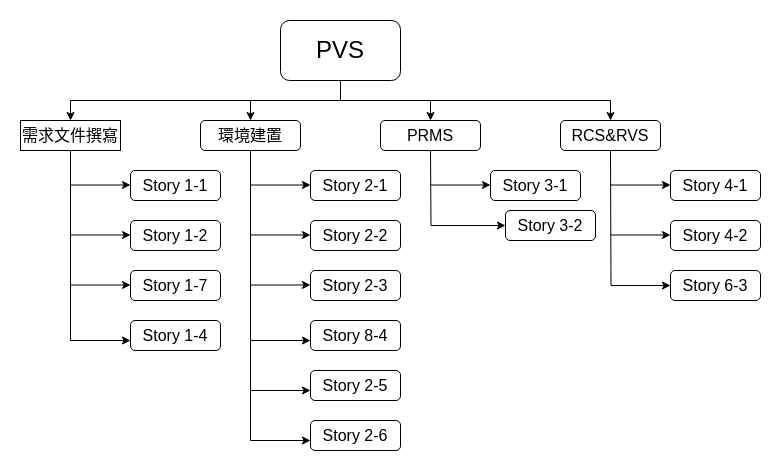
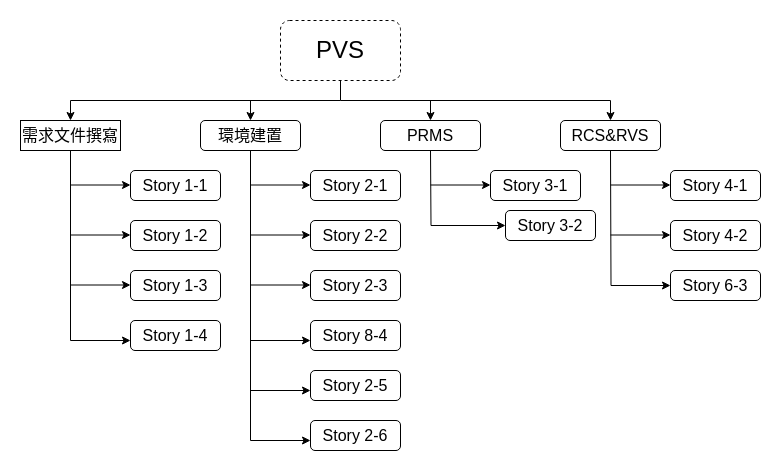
  <mxCell id="0" />
  <mxCell id="1" parent="0" />
- <mxCell id="2" value="&lt;font style=&quot;font-size: 24px&quot;&gt;PVS&lt;/font&gt;" style="rounded=1;whiteSpace=wrap;html=1;" parent="1" vertex="1"><mxGeometry x="280" y="20" width="120" height="60" as="geometry" /></mxCell>
+ <mxCell id="2" value="&lt;font style=&quot;font-size: 24px&quot;&gt;PVS&lt;/font&gt;" style="rounded=1;whiteSpace=wrap;html=1;dashed=1;" parent="1" vertex="1"><mxGeometry x="280" y="20" width="120" height="60" as="geometry" /></mxCell>
  <mxCell id="3" value="" style="endArrow=none;html=1;rounded=0;fontSize=24;edgeStyle=orthogonalEdgeStyle;" parent="1" edge="1"><mxGeometry width="50" height="50" relative="1" as="geometry"><mxPoint x="70" y="100" as="sourcePoint" /><mxPoint x="610" y="100" as="targetPoint" /><Array as="points"><mxPoint x="340" y="100" /><mxPoint x="340" y="100" /></Array></mxGeometry></mxCell>
  <mxCell id="4" value="&lt;span style=&quot;font-size: 16px&quot;&gt;需求文件撰寫&lt;/span&gt;" style="whiteSpace=wrap;html=1;rounded=0;" parent="1" vertex="1"><mxGeometry x="20" y="120" width="100" height="30" as="geometry" /></mxCell>
  <mxCell id="5" value="&lt;span style=&quot;font-size: 16px&quot;&gt;環境建置&lt;/span&gt;" style="rounded=1;whiteSpace=wrap;html=1;" parent="1" vertex="1"><mxGeometry x="200" y="120" width="100" height="30" as="geometry" /></mxCell>
  <mxCell id="6" value="&lt;span style=&quot;font-size: 16px&quot;&gt;PRMS&lt;/span&gt;" style="rounded=1;whiteSpace=wrap;html=1;" parent="1" vertex="1"><mxGeometry x="380" y="120" width="100" height="30" as="geometry" /></mxCell>
  <mxCell id="7" value="&lt;span style=&quot;font-size: 16px&quot;&gt;RCS&amp;amp;RVS&lt;/span&gt;" style="rounded=1;whiteSpace=wrap;html=1;" parent="1" vertex="1"><mxGeometry x="560" y="120" width="100" height="30" as="geometry" /></mxCell>
  <mxCell id="8" value="&lt;span style=&quot;font-size: 16px&quot;&gt;Story 1-1&lt;/span&gt;" style="rounded=1;whiteSpace=wrap;html=1;" parent="1" vertex="1"><mxGeometry x="130" y="170" width="90" height="30" as="geometry" /></mxCell>
  <mxCell id="9" value="&lt;span style=&quot;font-size: 16px&quot;&gt;Story 1-2&lt;/span&gt;" style="rounded=1;whiteSpace=wrap;html=1;" parent="1" vertex="1"><mxGeometry x="130" y="220" width="90" height="30" as="geometry" /></mxCell>
- <mxCell id="10" value="&lt;span style=&quot;font-size: 16px&quot;&gt;Story 1-7&lt;/span&gt;" style="rounded=1;whiteSpace=wrap;html=1;" parent="1" vertex="1"><mxGeometry x="130" y="270" width="90" height="30" as="geometry" /></mxCell>
+ <mxCell id="10" value="&lt;span style=&quot;font-size: 16px&quot;&gt;Story 1-3&lt;/span&gt;" style="rounded=1;whiteSpace=wrap;html=1;" parent="1" vertex="1"><mxGeometry x="130" y="270" width="90" height="30" as="geometry" /></mxCell>
  <mxCell id="11" value="&lt;span style=&quot;font-size: 16px&quot;&gt;Story 1-4&lt;/span&gt;" style="rounded=1;whiteSpace=wrap;html=1;" parent="1" vertex="1"><mxGeometry x="130" y="320" width="90" height="30" as="geometry" /></mxCell>
  <mxCell id="12" value="" style="endArrow=none;html=1;rounded=0;fontSize=16;entryX=0.5;entryY=1;entryDx=0;entryDy=0;" parent="1" target="4" edge="1"><mxGeometry width="50" height="50" relative="1" as="geometry"><mxPoint x="70" y="340" as="sourcePoint" /><mxPoint x="330" y="330" as="targetPoint" /></mxGeometry></mxCell>
  <mxCell id="13" value="" style="endArrow=classic;html=1;rounded=0;fontSize=16;" parent="1" edge="1"><mxGeometry width="50" height="50" relative="1" as="geometry"><mxPoint x="70" y="340" as="sourcePoint" /><mxPoint x="130" y="340" as="targetPoint" /></mxGeometry></mxCell>
  <mxCell id="14" value="" style="endArrow=classic;html=1;rounded=0;fontSize=16;" parent="1" edge="1"><mxGeometry width="50" height="50" relative="1" as="geometry"><mxPoint x="70" y="284.5" as="sourcePoint" /><mxPoint x="130" y="284.5" as="targetPoint" /></mxGeometry></mxCell>
  <mxCell id="15" value="" style="endArrow=classic;html=1;rounded=0;fontSize=16;" parent="1" edge="1"><mxGeometry width="50" height="50" relative="1" as="geometry"><mxPoint x="70" y="234.5" as="sourcePoint" /><mxPoint x="130" y="234.5" as="targetPoint" /></mxGeometry></mxCell>
  <mxCell id="16" value="" style="endArrow=classic;html=1;rounded=0;fontSize=16;" parent="1" edge="1"><mxGeometry width="50" height="50" relative="1" as="geometry"><mxPoint x="70" y="184.5" as="sourcePoint" /><mxPoint x="130" y="184.5" as="targetPoint" /></mxGeometry></mxCell>
  <mxCell id="17" value="" style="endArrow=classic;html=1;rounded=0;fontSize=16;entryX=0.5;entryY=0;entryDx=0;entryDy=0;" parent="1" target="4" edge="1"><mxGeometry width="50" height="50" relative="1" as="geometry"><mxPoint x="70" y="100" as="sourcePoint" /><mxPoint x="360" y="330" as="targetPoint" /></mxGeometry></mxCell>
  <mxCell id="18" value="" style="endArrow=classic;html=1;rounded=0;fontSize=16;entryX=0.5;entryY=0;entryDx=0;entryDy=0;" parent="1" target="5" edge="1"><mxGeometry width="50" height="50" relative="1" as="geometry"><mxPoint x="250" y="100" as="sourcePoint" /><mxPoint x="120" y="170" as="targetPoint" /></mxGeometry></mxCell>
  <mxCell id="19" value="" style="endArrow=classic;html=1;rounded=0;fontSize=16;entryX=0.5;entryY=0;entryDx=0;entryDy=0;" parent="1" target="6" edge="1"><mxGeometry width="50" height="50" relative="1" as="geometry"><mxPoint x="430" y="100" as="sourcePoint" /><mxPoint x="130" y="180" as="targetPoint" /></mxGeometry></mxCell>
  <mxCell id="20" value="" style="endArrow=classic;html=1;rounded=0;fontSize=16;entryX=0.5;entryY=0;entryDx=0;entryDy=0;" parent="1" target="7" edge="1"><mxGeometry width="50" height="50" relative="1" as="geometry"><mxPoint x="610" y="100" as="sourcePoint" /><mxPoint x="610" y="100" as="targetPoint" /></mxGeometry></mxCell>
  <mxCell id="21" value="&lt;span style=&quot;font-size: 16px&quot;&gt;Story 2-1&lt;/span&gt;" style="rounded=1;whiteSpace=wrap;html=1;" parent="1" vertex="1"><mxGeometry x="310" y="170" width="90" height="30" as="geometry" /></mxCell>
  <mxCell id="22" value="&lt;span style=&quot;font-size: 16px&quot;&gt;Story&amp;nbsp;&lt;/span&gt;&lt;span style=&quot;font-size: 16px&quot;&gt;2-2&lt;/span&gt;" style="rounded=1;whiteSpace=wrap;html=1;" parent="1" vertex="1"><mxGeometry x="310" y="220" width="90" height="30" as="geometry" /></mxCell>
  <mxCell id="23" value="&lt;span style=&quot;font-size: 16px&quot;&gt;Story 2-3&lt;/span&gt;" style="rounded=1;whiteSpace=wrap;html=1;" parent="1" vertex="1"><mxGeometry x="310" y="270" width="90" height="30" as="geometry" /></mxCell>
  <mxCell id="24" value="&lt;span style=&quot;font-size: 16px&quot;&gt;Story 8-4&lt;/span&gt;" style="rounded=1;whiteSpace=wrap;html=1;" parent="1" vertex="1"><mxGeometry x="310" y="320" width="90" height="30" as="geometry" /></mxCell>
  <mxCell id="25" value="" style="endArrow=none;html=1;rounded=0;fontSize=16;entryX=0.5;entryY=1;entryDx=0;entryDy=0;" parent="1" edge="1"><mxGeometry width="50" height="50" relative="1" as="geometry"><mxPoint x="250" y="440" as="sourcePoint" /><mxPoint x="250" y="150" as="targetPoint" /></mxGeometry></mxCell>
  <mxCell id="26" value="" style="endArrow=classic;html=1;rounded=0;fontSize=16;" parent="1" edge="1"><mxGeometry width="50" height="50" relative="1" as="geometry"><mxPoint x="250" y="340" as="sourcePoint" /><mxPoint x="310" y="340" as="targetPoint" /></mxGeometry></mxCell>
  <mxCell id="27" value="" style="endArrow=classic;html=1;rounded=0;fontSize=16;" parent="1" edge="1"><mxGeometry width="50" height="50" relative="1" as="geometry"><mxPoint x="250" y="284.5" as="sourcePoint" /><mxPoint x="310" y="284.5" as="targetPoint" /></mxGeometry></mxCell>
  <mxCell id="28" value="" style="endArrow=classic;html=1;rounded=0;fontSize=16;" parent="1" edge="1"><mxGeometry width="50" height="50" relative="1" as="geometry"><mxPoint x="250" y="234.5" as="sourcePoint" /><mxPoint x="310" y="234.5" as="targetPoint" /></mxGeometry></mxCell>
  <mxCell id="29" value="" style="endArrow=classic;html=1;rounded=0;fontSize=16;" parent="1" edge="1"><mxGeometry width="50" height="50" relative="1" as="geometry"><mxPoint x="250" y="184.5" as="sourcePoint" /><mxPoint x="310" y="184.5" as="targetPoint" /></mxGeometry></mxCell>
  <mxCell id="30" value="&lt;span style=&quot;font-size: 16px&quot;&gt;Story 3-1&lt;/span&gt;" style="rounded=1;whiteSpace=wrap;html=1;" parent="1" vertex="1"><mxGeometry x="490" y="170" width="90" height="30" as="geometry" /></mxCell>
  <mxCell id="31" value="&lt;span style=&quot;font-size: 16px&quot;&gt;Story 3-2&lt;/span&gt;" style="rounded=1;whiteSpace=wrap;html=1;" parent="1" vertex="1"><mxGeometry x="505" y="210" width="90" height="30" as="geometry" /></mxCell>
  <mxCell id="32" value="" style="endArrow=none;html=1;rounded=0;fontSize=16;entryX=0.5;entryY=1;entryDx=0;entryDy=0;edgeStyle=orthogonalEdgeStyle;exitX=0;exitY=0.5;exitDx=0;exitDy=0;endFill=0;startArrow=classic;startFill=1;" parent="1" source="31" edge="1"><mxGeometry width="50" height="50" relative="1" as="geometry"><mxPoint x="430" y="230" as="sourcePoint" /><mxPoint x="430" y="150" as="targetPoint" /></mxGeometry></mxCell>
  <mxCell id="33" value="" style="endArrow=classic;html=1;rounded=0;fontSize=16;" parent="1" edge="1"><mxGeometry width="50" height="50" relative="1" as="geometry"><mxPoint x="430" y="184.5" as="sourcePoint" /><mxPoint x="490" y="184.5" as="targetPoint" /></mxGeometry></mxCell>
  <mxCell id="34" value="&lt;span style=&quot;font-size: 16px&quot;&gt;Story 4-1&lt;/span&gt;" style="rounded=1;whiteSpace=wrap;html=1;" parent="1" vertex="1"><mxGeometry x="670" y="170" width="90" height="30" as="geometry" /></mxCell>
  <mxCell id="35" value="&lt;span style=&quot;font-size: 16px&quot;&gt;Story 4-2&lt;/span&gt;" style="rounded=1;whiteSpace=wrap;html=1;" parent="1" vertex="1"><mxGeometry x="670" y="220" width="90" height="30" as="geometry" /></mxCell>
  <mxCell id="36" value="&lt;span style=&quot;font-size: 16px&quot;&gt;Story 6-3&lt;/span&gt;" style="rounded=1;whiteSpace=wrap;html=1;" parent="1" vertex="1"><mxGeometry x="670" y="270" width="90" height="30" as="geometry" /></mxCell>
  <mxCell id="37" value="" style="endArrow=none;html=1;rounded=0;fontSize=16;entryX=0.5;entryY=1;entryDx=0;entryDy=0;edgeStyle=orthogonalEdgeStyle;exitX=0;exitY=0.5;exitDx=0;exitDy=0;startArrow=classic;startFill=1;" parent="1" source="36" edge="1"><mxGeometry width="50" height="50" relative="1" as="geometry"><mxPoint x="610" y="280" as="sourcePoint" /><mxPoint x="610" y="150" as="targetPoint" /></mxGeometry></mxCell>
  <mxCell id="38" value="" style="endArrow=classic;html=1;rounded=0;fontSize=16;" parent="1" edge="1"><mxGeometry width="50" height="50" relative="1" as="geometry"><mxPoint x="610" y="234.5" as="sourcePoint" /><mxPoint x="670" y="234.5" as="targetPoint" /></mxGeometry></mxCell>
  <mxCell id="39" value="" style="endArrow=classic;html=1;rounded=0;fontSize=16;" parent="1" edge="1"><mxGeometry width="50" height="50" relative="1" as="geometry"><mxPoint x="610" y="184.5" as="sourcePoint" /><mxPoint x="670" y="184.5" as="targetPoint" /></mxGeometry></mxCell>
  <mxCell id="40" value="&lt;span style=&quot;font-size: 16px&quot;&gt;Story 2-5&lt;/span&gt;" style="rounded=1;whiteSpace=wrap;html=1;" parent="1" vertex="1"><mxGeometry x="310" y="370" width="90" height="30" as="geometry" /></mxCell>
  <mxCell id="41" value="" style="endArrow=classic;html=1;rounded=0;fontSize=16;" parent="1" edge="1"><mxGeometry width="50" height="50" relative="1" as="geometry"><mxPoint x="250" y="390" as="sourcePoint" /><mxPoint x="310" y="390" as="targetPoint" /></mxGeometry></mxCell>
  <mxCell id="42" value="&lt;span style=&quot;font-size: 16px&quot;&gt;Story 2-6&lt;/span&gt;" style="rounded=1;whiteSpace=wrap;html=1;" parent="1" vertex="1"><mxGeometry x="310" y="420" width="90" height="30" as="geometry" /></mxCell>
  <mxCell id="43" value="" style="endArrow=classic;html=1;rounded=0;fontSize=16;" parent="1" edge="1"><mxGeometry width="50" height="50" relative="1" as="geometry"><mxPoint x="250" y="440" as="sourcePoint" /><mxPoint x="310" y="440" as="targetPoint" /></mxGeometry></mxCell>
  <mxCell id="44" value="" style="endArrow=none;html=1;rounded=0;fontSize=16;entryX=0.5;entryY=1;entryDx=0;entryDy=0;" parent="1" target="2" edge="1"><mxGeometry width="50" height="50" relative="1" as="geometry"><mxPoint x="340" y="100" as="sourcePoint" /><mxPoint x="360" y="330" as="targetPoint" /></mxGeometry></mxCell>
